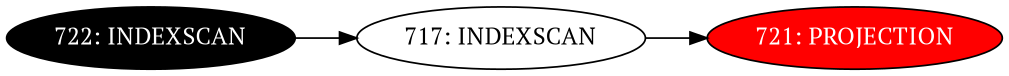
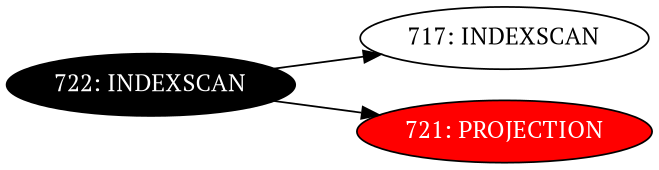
  digraph {
    fontname="PT Serif"
    rankdir=LR
    node [fontname="PT Serif" fontcolor=white style=filled]
    edge [fontname="PT Serif"]
    n1 [label="717: INDEXSCAN" fontcolor="" style=""]
    n2 [fillcolor=red label="721: PROJECTION"]
    n3 [fillcolor=black label="722: INDEXSCAN"]
-   n1 -> n2
+   n3 -> n2
    n3 -> n1
  }
